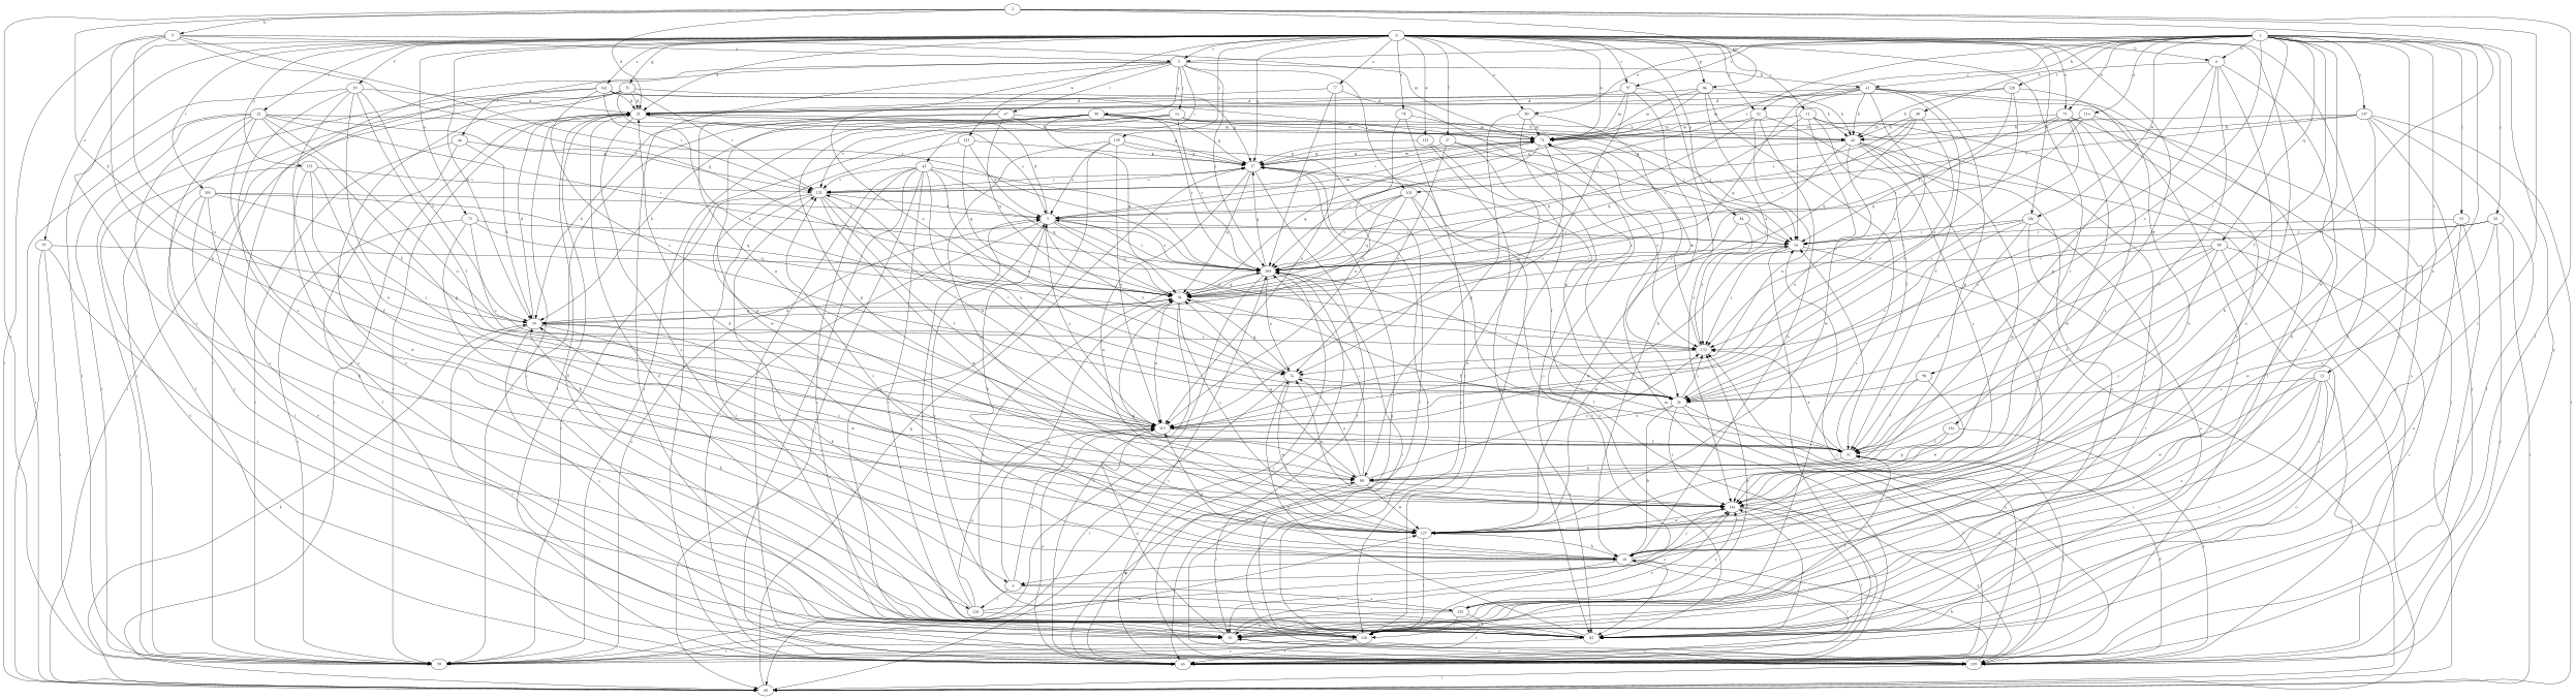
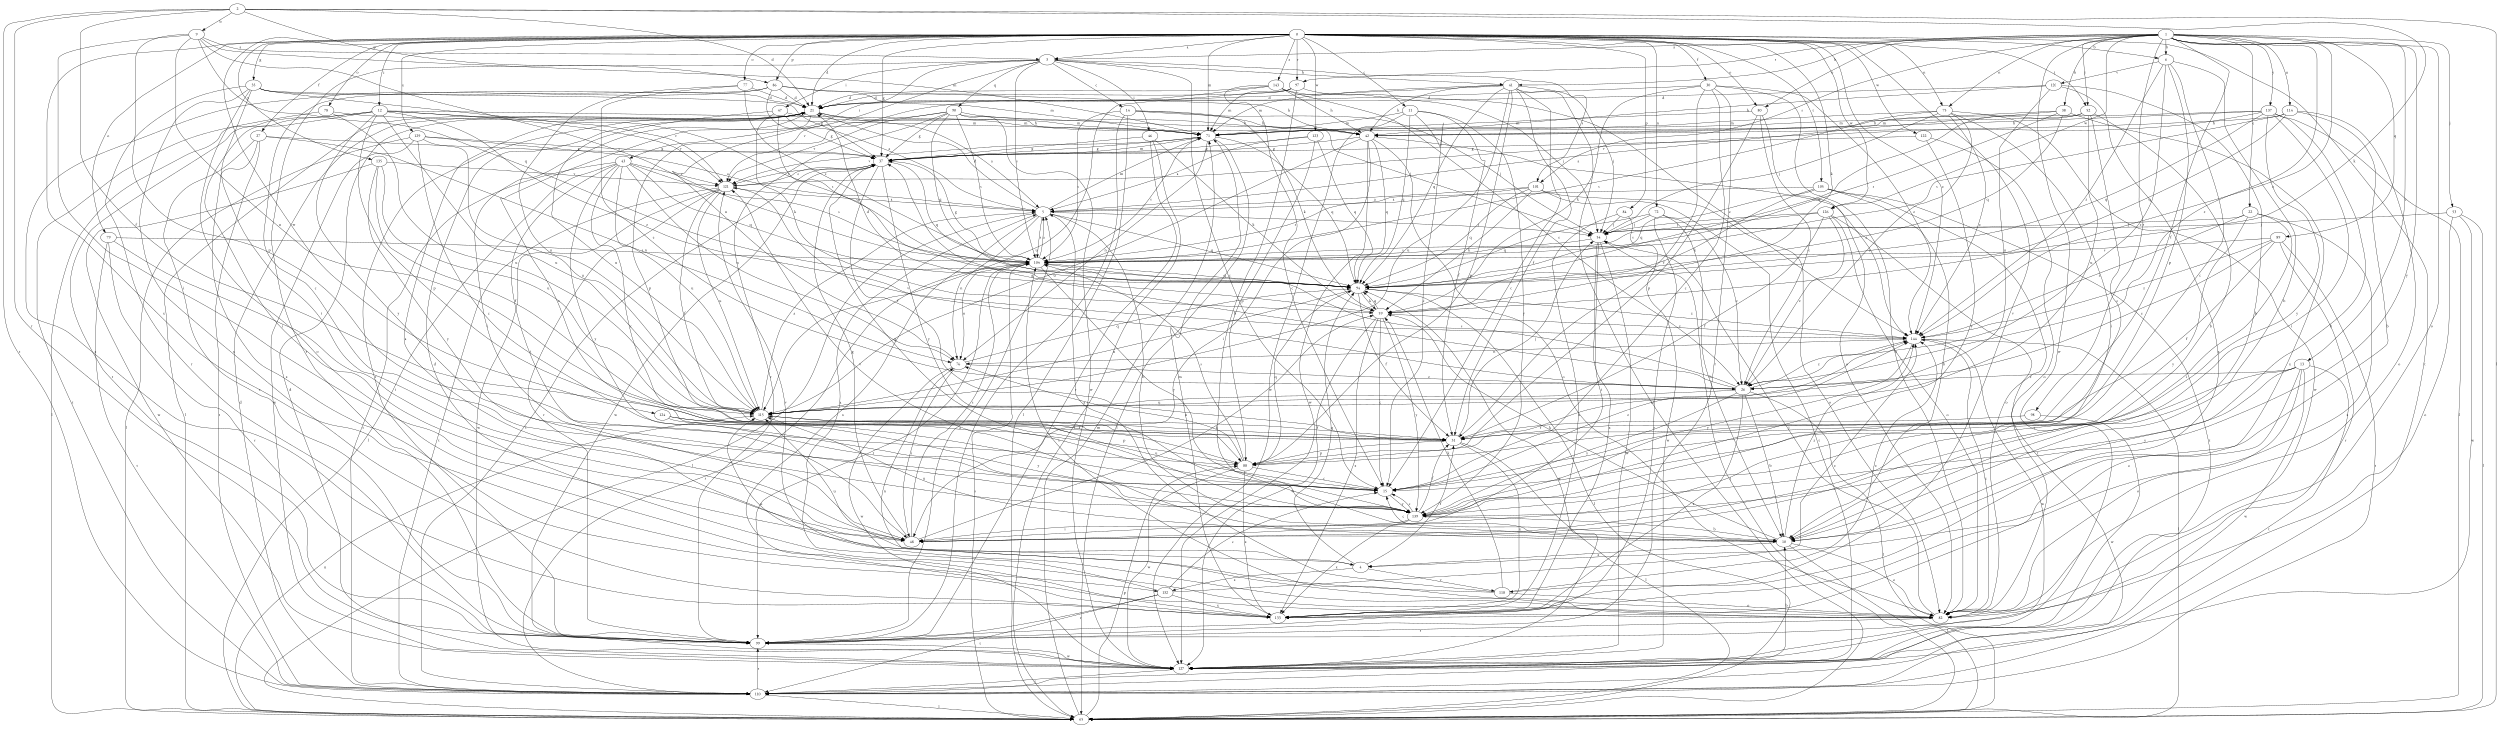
  strict digraph {
    fontname="EB Garamond"
    node [fontname="EB Garamond"]
    edge [fontname="EB Garamond"]
    0
    3
    6
    11
    12
    21
    27
    30
    35
    37
    52
    59
    71
    72
    75
    77
    78
    79
    80
    84
    86
    97
    105
    110
    118
    122
    123
    124
    126
    129
    132
    135
    143
    144
    41
    101
    99
    14
    15
    43
    46
    47
    76
    90
    104
    26
    10
    88
    120
    31
    127
    139
    94
    65
    115
    48
    121
    42
    4
    5
    133
    82
    54
    1
    13
    22
    38
    53
    89
    98
    114
    137
    2
    9
    0 -> 3 [label=a]
    0 -> 6 [label=b]
    0 -> 11 [label=c]
    0 -> 12 [label=c]
    0 -> 21 [label=d]
    0 -> 27 [label=f]
    0 -> 30 [label=f]
    0 -> 35 [label=g]
    0 -> 37 [label=g]
    0 -> 52 [label=j]
    0 -> 59 [label=k]
    0 -> 71 [label=m]
    0 -> 72 [label=n]
    0 -> 75 [label=n]
    0 -> 77 [label=o]
    0 -> 78 [label=o]
    0 -> 79 [label=o]
    0 -> 80 [label=o]
    0 -> 84 [label=p]
    0 -> 86 [label=p]
    0 -> 97 [label=r]
    0 -> 105 [label=t]
    0 -> 110 [label=t]
    0 -> 118 [label=v]
    0 -> 122 [label=w]
    0 -> 123 [label=w]
    0 -> 124 [label=w]
    0 -> 126 [label=w]
    0 -> 129 [label=x]
    0 -> 132 [label=x]
    0 -> 135 [label=y]
    0 -> 143 [label=z]
    0 -> 144 [label=z]
    3 -> 41 [label=h]
    3 -> 101 [label=s]
    3 -> 99 [label=r]
    3 -> 14 [label=c]
    3 -> 15 [label=c]
    3 -> 43 [label=i]
    3 -> 46 [label=i]
    3 -> 47 [label=i]
    3 -> 76 [label=n]
    3 -> 90 [label=q]
    3 -> 104 [label=s]
    6 -> 144 [label=z]
    6 -> 15 [label=c]
    6 -> 26 [label=e]
    6 -> 10 [label=b]
    6 -> 88 [label=p]
    6 -> 120 [label=v]
    11 -> 71 [label=m]
    11 -> 15 [label=c]
    11 -> 31 [label=f]
    11 -> 127 [label=w]
    11 -> 139 [label=y]
    11 -> 94 [label=q]
    12 -> 144 [label=z]
    12 -> 99 [label=r]
    12 -> 104 [label=s]
    12 -> 88 [label=p]
    12 -> 139 [label=y]
    12 -> 65 [label=l]
    12 -> 115 [label=u]
    12 -> 48 [label=i]
    12 -> 121 [label=v]
    12 -> 42 [label=h]
    21 -> 71 [label=m]
    21 -> 99 [label=r]
    21 -> 15 [label=c]
    21 -> 65 [label=l]
    21 -> 48 [label=i]
    21 -> 4 [label=a]
    21 -> 5 [label=a]
    27 -> 37 [label=g]
    27 -> 110 [label=t]
    27 -> 76 [label=n]
    27 -> 133 [label=x]
    30 -> 21 [label=d]
    30 -> 59 [label=k]
    30 -> 144 [label=z]
    30 -> 99 [label=r]
    30 -> 15 [label=c]
    30 -> 31 [label=f]
    30 -> 82 [label=o]
    35 -> 21 [label=d]
    35 -> 37 [label=g]
    35 -> 99 [label=r]
    35 -> 48 [label=i]
    35 -> 121 [label=v]
    35 -> 133 [label=x]
    35 -> 82 [label=o]
    37 -> 71 [label=m]
    37 -> 110 [label=t]
    37 -> 31 [label=f]
    37 -> 127 [label=w]
    37 -> 139 [label=y]
    37 -> 94 [label=q]
    37 -> 121 [label=v]
    52 -> 71 [label=m]
    52 -> 15 [label=c]
    52 -> 10 [label=b]
    52 -> 94 [label=q]
    52 -> 115 [label=u]
    59 -> 21 [label=d]
    59 -> 144 [label=z]
    59 -> 15 [label=c]
    59 -> 127 [label=w]
    59 -> 139 [label=y]
    59 -> 94 [label=q]
    59 -> 133 [label=x]
    71 -> 37 [label=g]
    71 -> 76 [label=n]
    71 -> 104 [label=s]
    71 -> 94 [label=q]
    71 -> 65 [label=l]
    71 -> 121 [label=v]
    72 -> 99 [label=r]
    72 -> 26 [label=e]
    72 -> 10 [label=b]
    72 -> 94 [label=q]
    72 -> 54 [label=j]
    75 -> 71 [label=m]
    75 -> 144 [label=z]
    75 -> 104 [label=s]
    75 -> 26 [label=e]
    75 -> 127 [label=w]
    75 -> 48 [label=i]
    75 -> 54 [label=j]
    77 -> 21 [label=d]
    77 -> 104 [label=s]
    77 -> 26 [label=e]
    77 -> 115 [label=u]
    78 -> 71 [label=m]
    78 -> 110 [label=t]
    78 -> 115 [label=u]
    79 -> 110 [label=t]
    79 -> 99 [label=r]
    79 -> 104 [label=s]
    79 -> 48 [label=i]
    80 -> 71 [label=m]
    80 -> 26 [label=e]
    80 -> 88 [label=p]
    80 -> 82 [label=o]
    84 -> 127 [label=w]
    84 -> 133 [label=x]
    84 -> 54 [label=j]
    86 -> 21 [label=d]
    86 -> 71 [label=m]
    86 -> 15 [label=c]
    86 -> 42 [label=h]
    86 -> 5 [label=a]
    86 -> 133 [label=x]
    97 -> 21 [label=d]
    97 -> 71 [label=m]
    97 -> 144 [label=z]
    97 -> 10 [label=b]
    97 -> 115 [label=u]
    105 -> 59 [label=k]
    105 -> 110 [label=t]
    105 -> 10 [label=b]
    105 -> 94 [label=q]
    105 -> 5 [label=a]
    105 -> 82 [label=o]
    110 -> 21 [label=d]
    110 -> 99 [label=r]
    110 -> 104 [label=s]
-   110 -> 31 [label=f]
+   4 -> 31 [label=f]
    110 -> 65 [label=l]
    118 -> 59 [label=k]
    118 -> 144 [label=z]
    118 -> 115 [label=u]
    118 -> 5 [label=a]
    118 -> 82 [label=o]
    122 -> 37 [label=g]
    122 -> 139 [label=y]
    122 -> 82 [label=o]
    123 -> 37 [label=g]
    123 -> 88 [label=p]
    123 -> 94 [label=q]
    123 -> 5 [label=a]
    124 -> 88 [label=p]
    124 -> 31 [label=f]
    124 -> 139 [label=y]
    126 -> 110 [label=t]
    126 -> 104 [label=s]
    126 -> 26 [label=e]
    126 -> 31 [label=f]
    126 -> 82 [label=o]
    126 -> 54 [label=j]
    129 -> 37 [label=g]
    129 -> 15 [label=c]
    129 -> 127 [label=w]
    129 -> 65 [label=l]
    129 -> 115 [label=u]
    129 -> 5 [label=a]
    132 -> 110 [label=t]
    132 -> 144 [label=z]
    132 -> 99 [label=r]
    132 -> 15 [label=c]
    132 -> 5 [label=a]
    132 -> 133 [label=x]
    135 -> 31 [label=f]
    135 -> 127 [label=w]
    135 -> 139 [label=y]
    135 -> 115 [label=u]
    135 -> 121 [label=v]
    143 -> 21 [label=d]
-   143 -> 99 [label=r]
+   27 -> 99 [label=r]
    143 -> 15 [label=c]
    143 -> 26 [label=e]
    143 -> 121 [label=v]
    143 -> 42 [label=h]
    143 -> 54 [label=j]
    144 -> 76 [label=n]
    144 -> 127 [label=w]
    144 -> 139 [label=y]
    144 -> 65 [label=l]
    41 -> 21 [label=d]
    41 -> 71 [label=m]
    41 -> 15 [label=c]
    41 -> 88 [label=p]
    41 -> 31 [label=f]
    41 -> 94 [label=q]
    41 -> 65 [label=l]
    41 -> 115 [label=u]
    41 -> 42 [label=h]
    41 -> 54 [label=j]
    101 -> 59 [label=k]
    101 -> 110 [label=t]
    101 -> 104 [label=s]
    101 -> 94 [label=q]
    101 -> 5 [label=a]
    101 -> 82 [label=o]
    99 -> 127 [label=w]
    99 -> 5 [label=a]
    14 -> 59 [label=k]
    14 -> 99 [label=r]
    14 -> 104 [label=s]
    14 -> 65 [label=l]
    14 -> 42 [label=h]
    14 -> 54 [label=j]
    15 -> 144 [label=z]
    15 -> 139 [label=y]
    15 -> 115 [label=u]
    43 -> 110 [label=t]
    43 -> 15 [label=c]
    43 -> 76 [label=n]
    43 -> 104 [label=s]
    43 -> 139 [label=y]
    43 -> 94 [label=q]
    43 -> 65 [label=l]
    43 -> 115 [label=u]
    43 -> 48 [label=i]
    43 -> 121 [label=v]
    46 -> 37 [label=g]
    46 -> 59 [label=k]
    46 -> 99 [label=r]
    46 -> 65 [label=l]
    47 -> 37 [label=g]
    47 -> 59 [label=k]
    47 -> 71 [label=m]
    47 -> 94 [label=q]
    47 -> 115 [label=u]
    76 -> 26 [label=e]
    76 -> 127 [label=w]
    76 -> 94 [label=q]
    76 -> 48 [label=i]
    90 -> 37 [label=g]
    90 -> 99 [label=r]
    90 -> 104 [label=s]
    90 -> 88 [label=p]
    90 -> 127 [label=w]
    90 -> 94 [label=q]
    90 -> 121 [label=v]
    90 -> 42 [label=h]
    90 -> 54 [label=j]
    104 -> 37 [label=g]
    104 -> 99 [label=r]
    104 -> 76 [label=n]
    104 -> 139 [label=y]
    104 -> 94 [label=q]
    104 -> 5 [label=a]
    26 -> 37 [label=g]
    26 -> 144 [label=z]
    26 -> 104 [label=s]
    26 -> 10 [label=b]
    26 -> 139 [label=y]
    26 -> 65 [label=l]
    26 -> 115 [label=u]
    26 -> 121 [label=v]
    26 -> 133 [label=x]
    10 -> 59 [label=k]
    10 -> 144 [label=z]
    10 -> 15 [label=c]
    10 -> 65 [label=l]
    10 -> 115 [label=u]
    10 -> 121 [label=v]
    10 -> 4 [label=a]
    10 -> 82 [label=o]
    88 -> 144 [label=z]
    88 -> 15 [label=c]
    88 -> 76 [label=n]
    88 -> 104 [label=s]
    88 -> 127 [label=w]
    88 -> 94 [label=q]
    88 -> 133 [label=x]
    120 -> 21 [label=d]
    120 -> 10 [label=b]
    120 -> 115 [label=u]
    120 -> 42 [label=h]
    120 -> 133 [label=x]
    31 -> 88 [label=p]
    31 -> 65 [label=l]
    31 -> 133 [label=x]
    31 -> 54 [label=j]
    127 -> 21 [label=d]
    127 -> 110 [label=t]
    127 -> 10 [label=b]
    127 -> 94 [label=q]
    139 -> 37 [label=g]
    139 -> 15 [label=c]
    139 -> 10 [label=b]
    139 -> 31 [label=f]
    139 -> 48 [label=i]
    139 -> 133 [label=x]
    94 -> 59 [label=k]
    94 -> 144 [label=z]
    94 -> 31 [label=f]
    94 -> 65 [label=l]
    94 -> 115 [label=u]
    65 -> 71 [label=m]
    65 -> 104 [label=s]
    65 -> 88 [label=p]
    65 -> 115 [label=u]
    65 -> 54 [label=j]
    115 -> 31 [label=f]
    115 -> 5 [label=a]
    48 -> 37 [label=g]
    48 -> 59 [label=k]
    48 -> 104 [label=s]
    121 -> 37 [label=c]
    121 -> 110 [label=t]
    121 -> 99 [label=r]
    121 -> 31 [label=f]
    121 -> 127 [label=w]
    121 -> 115 [label=u]
    121 -> 5 [label=a]
    42 -> 37 [label=g]
    42 -> 144 [label=z]
    42 -> 127 [label=w]
    42 -> 94 [label=q]
    42 -> 115 [label=u]
    42 -> 48 [label=i]
    42 -> 82 [label=o]
    4 -> 118 [label=v]
    4 -> 132 [label=x]
    4 -> 94 [label=q]
    4 -> 115 [label=u]
    5 -> 21 [label=d]
    5 -> 71 [label=m]
    5 -> 76 [label=n]
    5 -> 104 [label=s]
    5 -> 10 [label=b]
    5 -> 94 [label=q]
    5 -> 65 [label=l]
    5 -> 133 [label=x]
    5 -> 54 [label=j]
    133 -> 71 [label=m]
-   133 -> 76 [label=n]
    82 -> 21 [label=d]
    82 -> 144 [label=z]
    82 -> 99 [label=r]
    82 -> 76 [label=n]
    82 -> 104 [label=s]
    82 -> 121 [label=v]
    82 -> 54 [label=j]
    54 -> 104 [label=s]
    54 -> 127 [label=w]
    54 -> 48 [label=i]
    54 -> 133 [label=x]
    1 -> 3 [label=a]
    1 -> 6 [label=b]
    1 -> 52 [label=j]
    1 -> 75 [label=n]
    1 -> 80 [label=o]
    1 -> 97 [label=r]
    1 -> 126 [label=w]
    1 -> 144 [label=z]
    1 -> 41 [label=h]
    1 -> 101 [label=s]
    1 -> 26 [label=e]
    1 -> 31 [label=f]
    1 -> 127 [label=w]
    1 -> 139 [label=y]
    1 -> 82 [label=o]
    1 -> 13 [label=c]
    1 -> 22 [label=e]
    1 -> 38 [label=h]
    1 -> 53 [label=j]
    1 -> 89 [label=q]
    1 -> 98 [label=r]
    1 -> 114 [label=u]
    1 -> 137 [label=y]
    13 -> 110 [label=t]
    13 -> 15 [label=c]
    13 -> 26 [label=e]
    13 -> 127 [label=w]
    13 -> 139 [label=y]
    13 -> 4 [label=a]
    13 -> 82 [label=o]
    22 -> 144 [label=z]
    22 -> 139 [label=y]
    22 -> 48 [label=i]
    22 -> 133 [label=x]
    22 -> 54 [label=j]
    38 -> 104 [label=s]
    38 -> 94 [label=q]
    38 -> 42 [label=h]
    38 -> 5 [label=a]
    38 -> 133 [label=x]
    53 -> 127 [label=w]
    53 -> 65 [label=l]
    53 -> 82 [label=o]
    53 -> 54 [label=j]
    89 -> 110 [label=t]
    89 -> 144 [label=z]
    89 -> 99 [label=r]
    89 -> 104 [label=s]
    89 -> 26 [label=e]
    89 -> 31 [label=f]
-   98 -> 26 [label=e]
    98 -> 31 [label=f]
    98 -> 127 [label=w]
    114 -> 104 [label=s]
    114 -> 10 [label=b]
    114 -> 94 [label=q]
    114 -> 42 [label=h]
    114 -> 82 [label=o]
    137 -> 71 [label=m]
    137 -> 10 [label=b]
    137 -> 139 [label=y]
+   137 -> 94 [label=q]
    137 -> 65 [label=l]
    137 -> 48 [label=i]
    137 -> 121 [label=v]
    137 -> 42 [label=h]
    2 -> 21 [label=d]
    2 -> 59 [label=k]
    2 -> 86 [label=p]
    2 -> 110 [label=t]
    2 -> 99 [label=r]
    2 -> 31 [label=f]
    2 -> 65 [label=l]
    2 -> 9 [label=b]
    9 -> 3 [label=a]
    9 -> 71 [label=m]
    9 -> 104 [label=s]
    9 -> 88 [label=p]
    9 -> 94 [label=q]
    9 -> 115 [label=u]
    9 -> 48 [label=i]
  }
